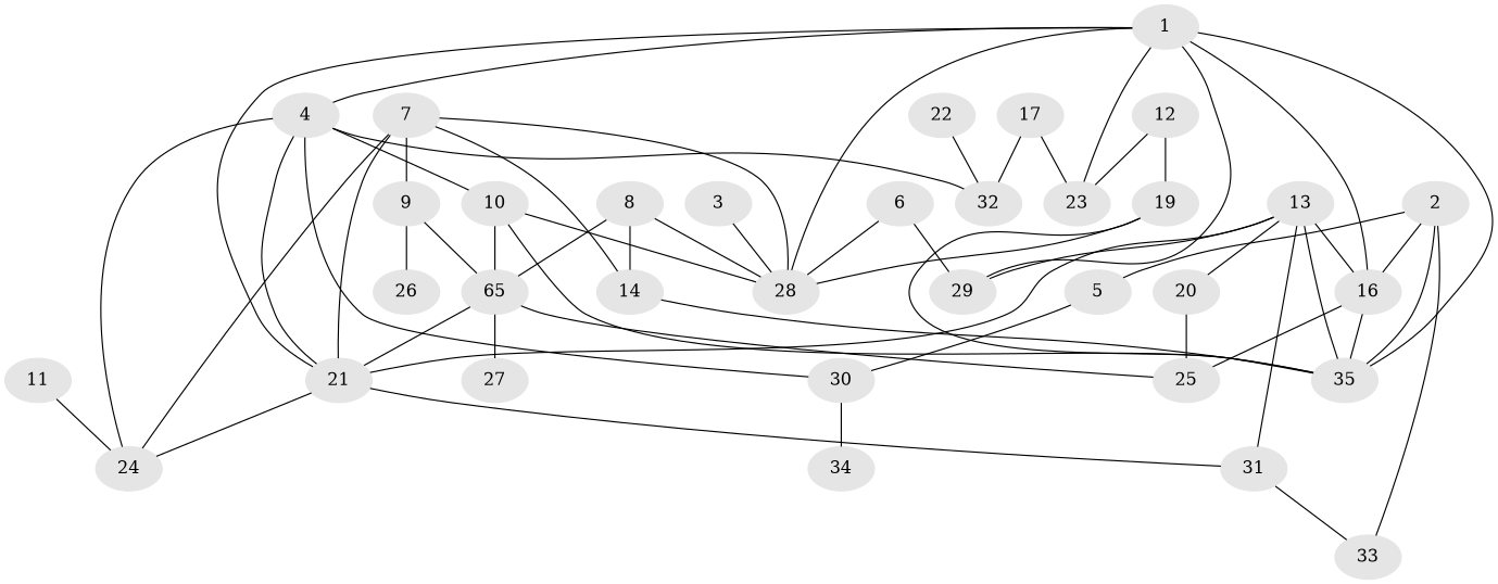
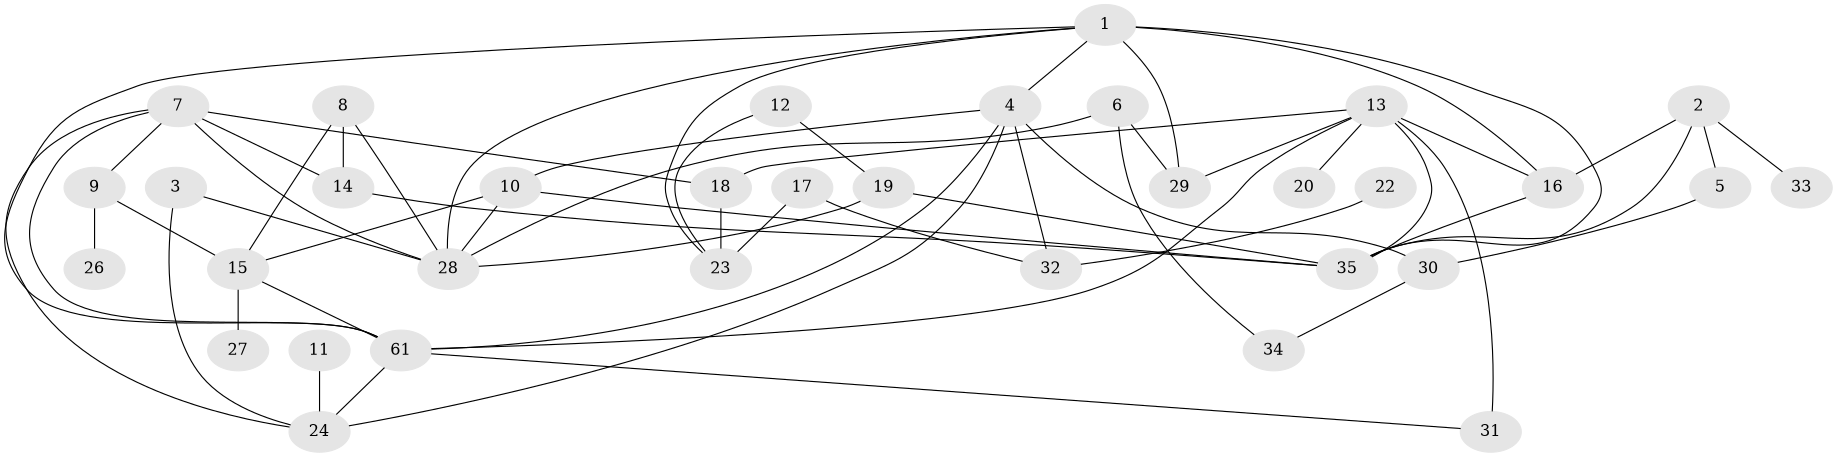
  graph {
    node [color=gray90 style=filled]
    edge [weight=1.0]
    1
    4
    16
-   21
+   21 [label=61]
    23
    28
    35
    29
    24
    10
    30
    32
-   25
    31
    2
    5
    33
    3
-   15 [label=65]
+   15
    34
    6
    7
    9
    14
+   18
    26
    8
    27
    11
    12
    19
    13
    20
    17
    22
    1 -- 4
    1 -- 16
    1 -- 21
    1 -- 23
    1 -- 28
    1 -- 35 [weight=2.0]
    1 -- 29
    4 -- 21
    4 -- 24
    4 -- 10
    4 -- 30
    4 -- 32
    16 -- 35
-   16 -- 25
    21 -- 24
    21 -- 31
    10 -- 28
    10 -- 35
    10 -- 15
    30 -- 34
-   31 -- 33
    2 -- 16
    2 -- 35
    2 -- 5
    2 -- 33
    5 -- 30
    3 -- 28
+   3 -- 24
    15 -- 21
-   15 -- 25
    15 -- 27
    6 -- 28
    6 -- 29
+   6 -- 34
    7 -- 21
    7 -- 28
    7 -- 24
    7 -- 9
    7 -- 14
+   7 -- 18
    9 -- 15 [weight=2.0]
    9 -- 26
    14 -- 35
+   18 -- 23
    8 -- 28
    8 -- 15
    8 -- 14
    11 -- 24
    12 -- 23
    12 -- 19
    19 -- 28
    19 -- 35
    13 -- 16
    13 -- 21
    13 -- 35
    13 -- 29
    13 -- 31 [weight=2.0]
+   13 -- 18
    13 -- 20
-   20 -- 25
    17 -- 23 [weight=2.0]
    17 -- 32 [weight=2.0]
    22 -- 32
  }
